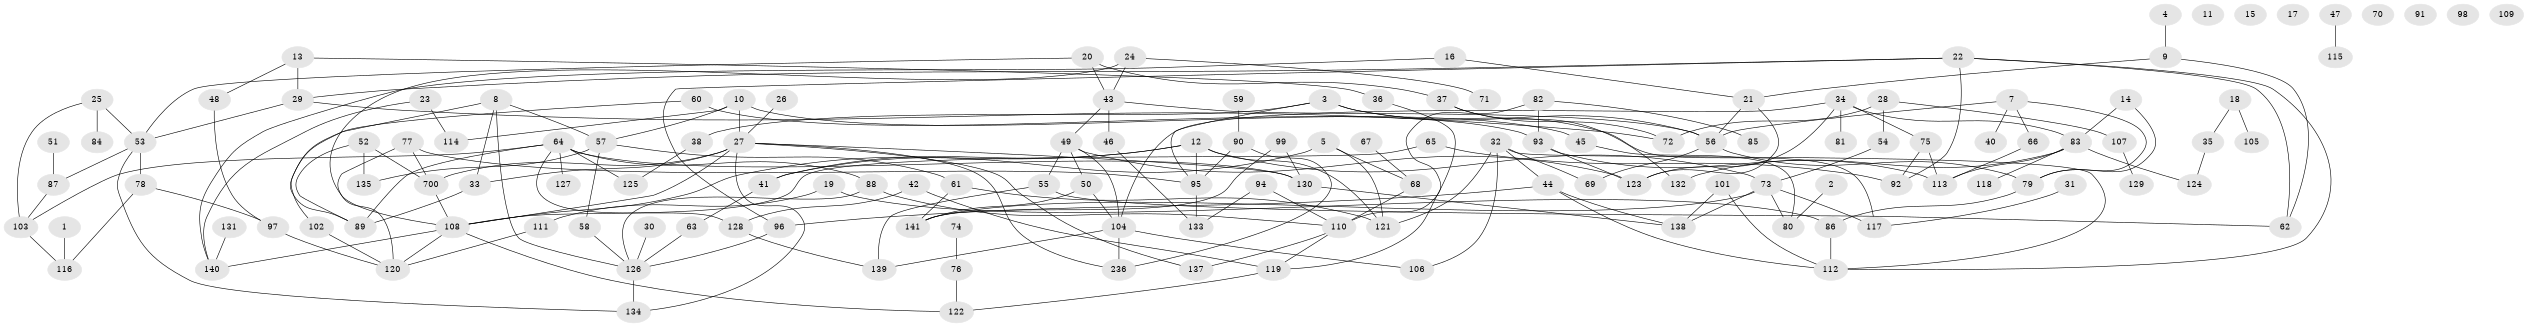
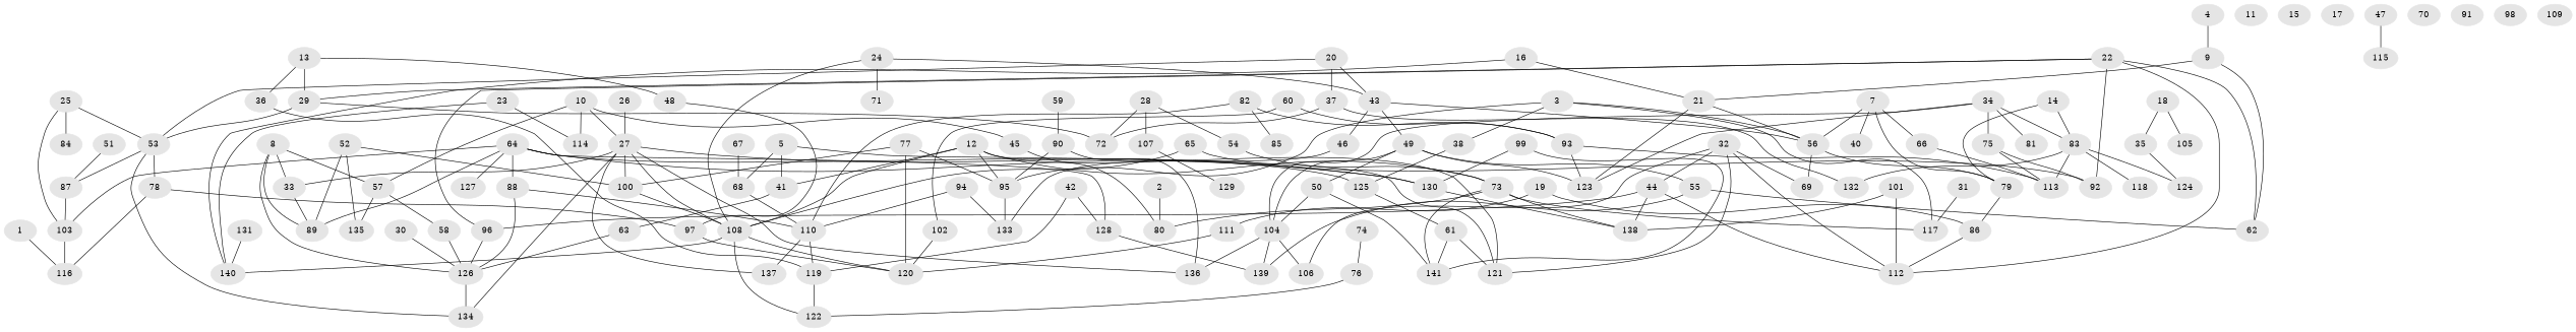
  graph {
    node [color=gray90 style=filled]
    1
    116
    2
    80
    3
    38
    56
    95
    117
    125
    79
    69
    133
    4
    9
    21
    62
    5
    41
    68
    121
    63
    110
    29
    53
    72
    96
    126
    7
    40
    66
    113
    86
    8
    33
    57
    89
    135
    58
    61
    134
    123
    10
    27
    45
    114
    108
-   100 [label=700]
+   100
    130
-   136 [label=236]
+   136
    137
    11
    12
    73
    138
    141
    140
    122
    120
    13
    36
    48
    119
    97
    14
    83
    124
    132
    118
    15
    16
    17
    18
    35
    105
    19
    111
    112
    20
    37
    43
    46
    49
    87
    78
    22
    92
    23
    24
    71
    25
    84
    103
    26
    28
    54
    107
    129
    30
    31
    32
    44
    106
    34
    75
    81
    104
    139
    99
    42
    128
    50
    55
    47
    115
    51
    52
    59
    90
    60
    93
    102
    64
    88
    127
    65
    67
    70
    74
    76
    77
    82
    85
    91
    94
    98
    101
    109
    131
    1 -- 116
    2 -- 80
    3 -- 38
    3 -- 56
    3 -- 95
    3 -- 117
    38 -- 125
    56 -- 79
    56 -- 69
    95 -- 133
    79 -- 86
    4 -- 9
    9 -- 21
    9 -- 62
    21 -- 56
    21 -- 123
    5 -- 41
    5 -- 68
    5 -- 121
    41 -- 63
    68 -- 110
    63 -- 126
    110 -- 137
    110 -- 119
    29 -- 53
    29 -- 72
    53 -- 134
    53 -- 87
    53 -- 78
    96 -- 126
    126 -- 134
    7 -- 56
    7 -- 79
    7 -- 40
    7 -- 66
    66 -- 113
    86 -- 112
    8 -- 126
    8 -- 33
    8 -- 57
    8 -- 89
    33 -- 89
    57 -- 135
    57 -- 58
-   57 -- 61
+   125 -- 61
    58 -- 126
    61 -- 121
    61 -- 141
    10 -- 57
    10 -- 27
    10 -- 45
    10 -- 114
    27 -- 33
    27 -- 134
    27 -- 108
    27 -- 100
    27 -- 130
    27 -- 136
    27 -- 137
    45 -- 80
    108 -- 140
    108 -- 122
    108 -- 120
    100 -- 108
    130 -- 138
    12 -- 95
    12 -- 41
    12 -- 121
    12 -- 108
    12 -- 73
    73 -- 80
    73 -- 117
    73 -- 138
    73 -- 141
    13 -- 29
    13 -- 36
    13 -- 48
    36 -- 119
    48 -- 97
    119 -- 122
    97 -- 120
    14 -- 79
    14 -- 83
    83 -- 113
    83 -- 124
    83 -- 132
    83 -- 118
    16 -- 21
    16 -- 140
    18 -- 35
    18 -- 105
    35 -- 124
    19 -- 86
    19 -- 111
    111 -- 120
    20 -- 53
    20 -- 37
    20 -- 43
    37 -- 72
    37 -- 132
    43 -- 56
    43 -- 46
    43 -- 49
    46 -- 133
    49 -- 123
    49 -- 104
    49 -- 50
    49 -- 55
    87 -- 103
    78 -- 116
    78 -- 97
    22 -- 62
    22 -- 29
    22 -- 96
    22 -- 112
    22 -- 92
    23 -- 114
    23 -- 140
    24 -- 108
    24 -- 43
    24 -- 71
    25 -- 53
    25 -- 84
    25 -- 103
    103 -- 116
    26 -- 27
    28 -- 72
    28 -- 54
    28 -- 107
    54 -- 73
    107 -- 129
    30 -- 126
    31 -- 117
    32 -- 69
    32 -- 121
    32 -- 112
    32 -- 44
    32 -- 106
    44 -- 96
    44 -- 138
    44 -- 112
    34 -- 123
    34 -- 83
    34 -- 75
    34 -- 81
    34 -- 104
    75 -- 113
    75 -- 92
    104 -- 136
    104 -- 106
    104 -- 139
    99 -- 130
    99 -- 141
    42 -- 119
    42 -- 128
    128 -- 139
    50 -- 141
    50 -- 104
    55 -- 62
    55 -- 139
    47 -- 115
    51 -- 87
    52 -- 89
    52 -- 135
    52 -- 100
    59 -- 90
    90 -- 95
    90 -- 136
    60 -- 93
    60 -- 102
    93 -- 113
    93 -- 123
    102 -- 120
    64 -- 125
    64 -- 89
    64 -- 130
    64 -- 103
    64 -- 128
    64 -- 88
    64 -- 127
    88 -- 110
    88 -- 126
    65 -- 108
    65 -- 92
    67 -- 68
    74 -- 76
    76 -- 122
    77 -- 95
    77 -- 100
    77 -- 120
    82 -- 110
    82 -- 93
    82 -- 85
    94 -- 133
    94 -- 110
    101 -- 138
    101 -- 112
    131 -- 140
  }
